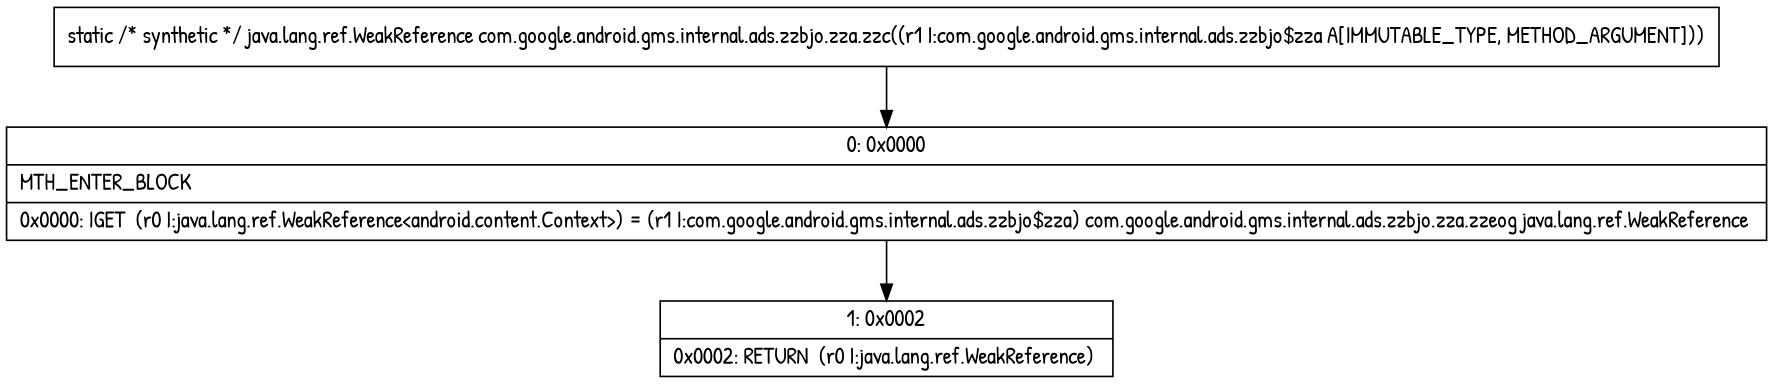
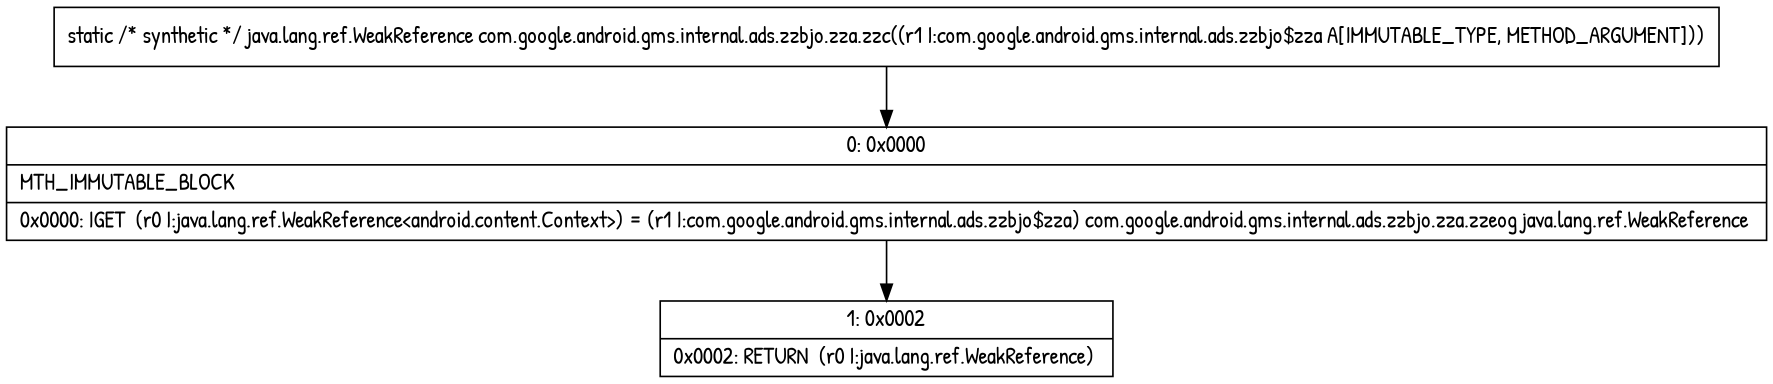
  digraph {
    fontname="Patrick Hand"
    node [shape=record fontname="Patrick Hand"]
    edge [fontname="Patrick Hand"]
-   n1 [label="{0\:\ 0x0000|MTH_ENTER_BLOCK\l|0x0000: IGET  (r0 I:java.lang.ref.WeakReference\<android.content.Context\>) = (r1 I:com.google.android.gms.internal.ads.zzbjo$zza) com.google.android.gms.internal.ads.zzbjo.zza.zzeog java.lang.ref.WeakReference \l}"]
+   n1 [label="{0\:\ 0x0000|MTH_IMMUTABLE_BLOCK\l|0x0000: IGET  (r0 I:java.lang.ref.WeakReference\<android.content.Context\>) = (r1 I:com.google.android.gms.internal.ads.zzbjo$zza) com.google.android.gms.internal.ads.zzbjo.zza.zzeog java.lang.ref.WeakReference \l}"]
    n2 [label="{1\:\ 0x0002|0x0002: RETURN  (r0 I:java.lang.ref.WeakReference) \l}"]
    n3 [label="{static \/* synthetic *\/ java.lang.ref.WeakReference com.google.android.gms.internal.ads.zzbjo.zza.zzc((r1 I:com.google.android.gms.internal.ads.zzbjo$zza A[IMMUTABLE_TYPE, METHOD_ARGUMENT])) }"]
    n1 -> n2
    n3 -> n1
  }
